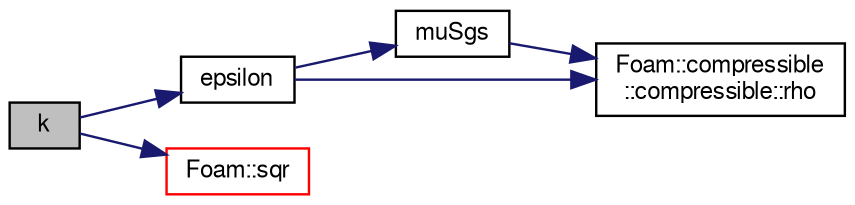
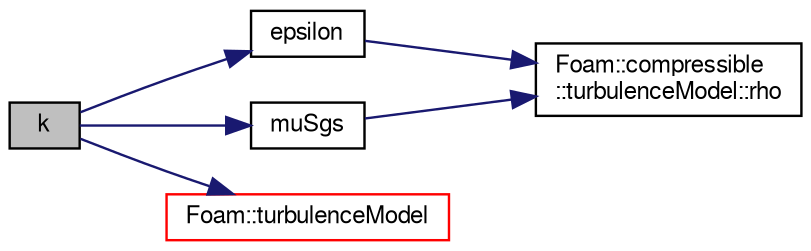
  digraph {
    rankdir=LR
    node [color=black fontname=FreeSans fontsize=10 shape=record]
    edge [color=midnightblue fontname=FreeSans fontsize=10 labelfontname=FreeSans labelfontsize=10 style=solid]
    n1 [fillcolor=grey75 fontcolor=black height=0.2 label=k style=filled width=0.4]
    n2 [height=0.2 label=epsilon width=0.4]
    n3 [height=0.2 label=muSgs width=0.4]
-   n4 [color=red height=0.2 label="Foam::sqr" width=0.4]
-   n5 [height=0.2 label="Foam::compressible\l::compressible::rho" width=0.4]
+   n4 [color=red height=0.2 label="Foam::turbulenceModel" width=0.4]
+   n5 [height=0.2 label="Foam::compressible\l::turbulenceModel::rho" width=0.4]
    n1 -> n2
-   n2 -> n3
+   n1 -> n3
    n1 -> n4
    n2 -> n5
    n3 -> n5
  }
